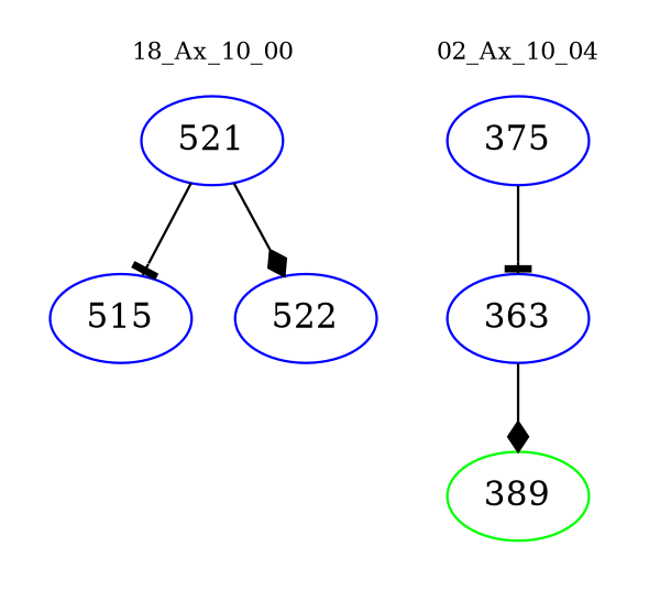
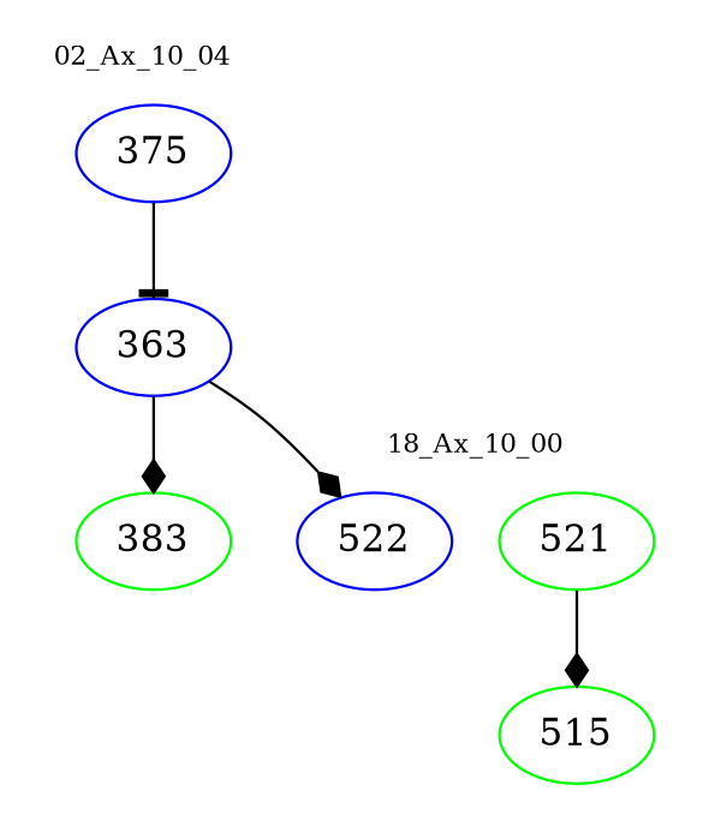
  digraph {
    node [color=blue]
    edge [arrowhead=tee color=black]
-   n1 [label=521]
-   n2 [label=515]
+   n1 [color=green label=521]
+   n2 [color=green label=515]
    n3 [label=522]
    n4 [label=375]
    n5 [label=363]
-   n6 [color=green label=389]
+   n6 [color=green label=383]
    subgraph cluster_1 {
      color=white
      fontsize=10
      label="18_Ax_10_00"
      n1
      n2
      n3
    }
    subgraph cluster_2 {
      color=white
      fontsize=10
      label="02_Ax_10_04"
      n4
      n5
      n6
    }
-   n1 -> n2
-   n1 -> n3 [arrowhead=diamond]
+   n1 -> n2 [arrowhead=diamond]
+   n5 -> n3 [arrowhead=diamond]
    n4 -> n5
    n5 -> n6 [arrowhead=diamond]
  }
